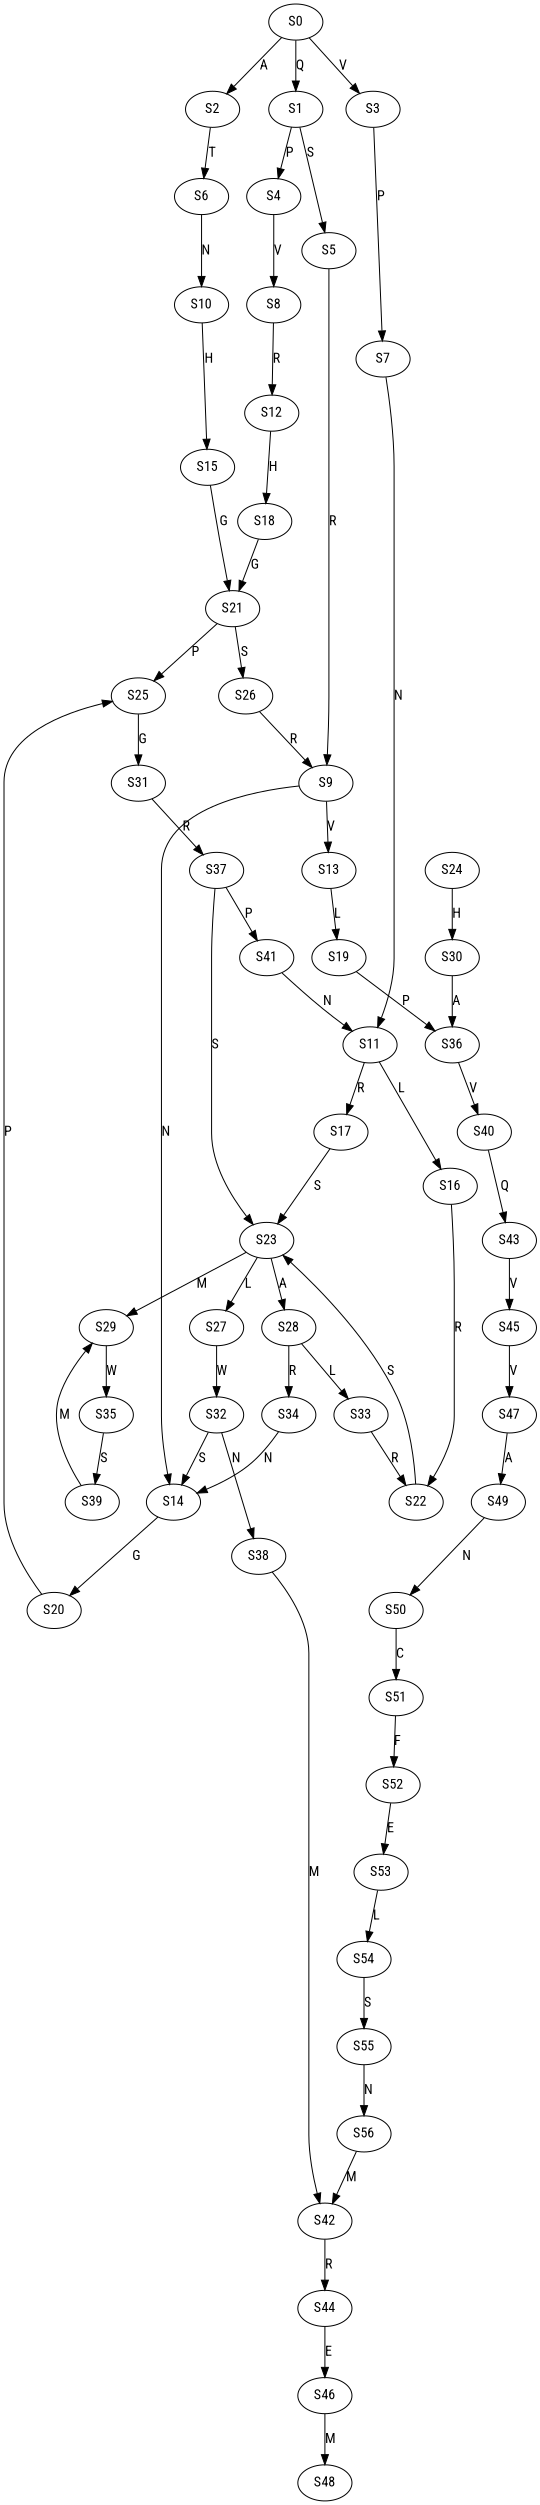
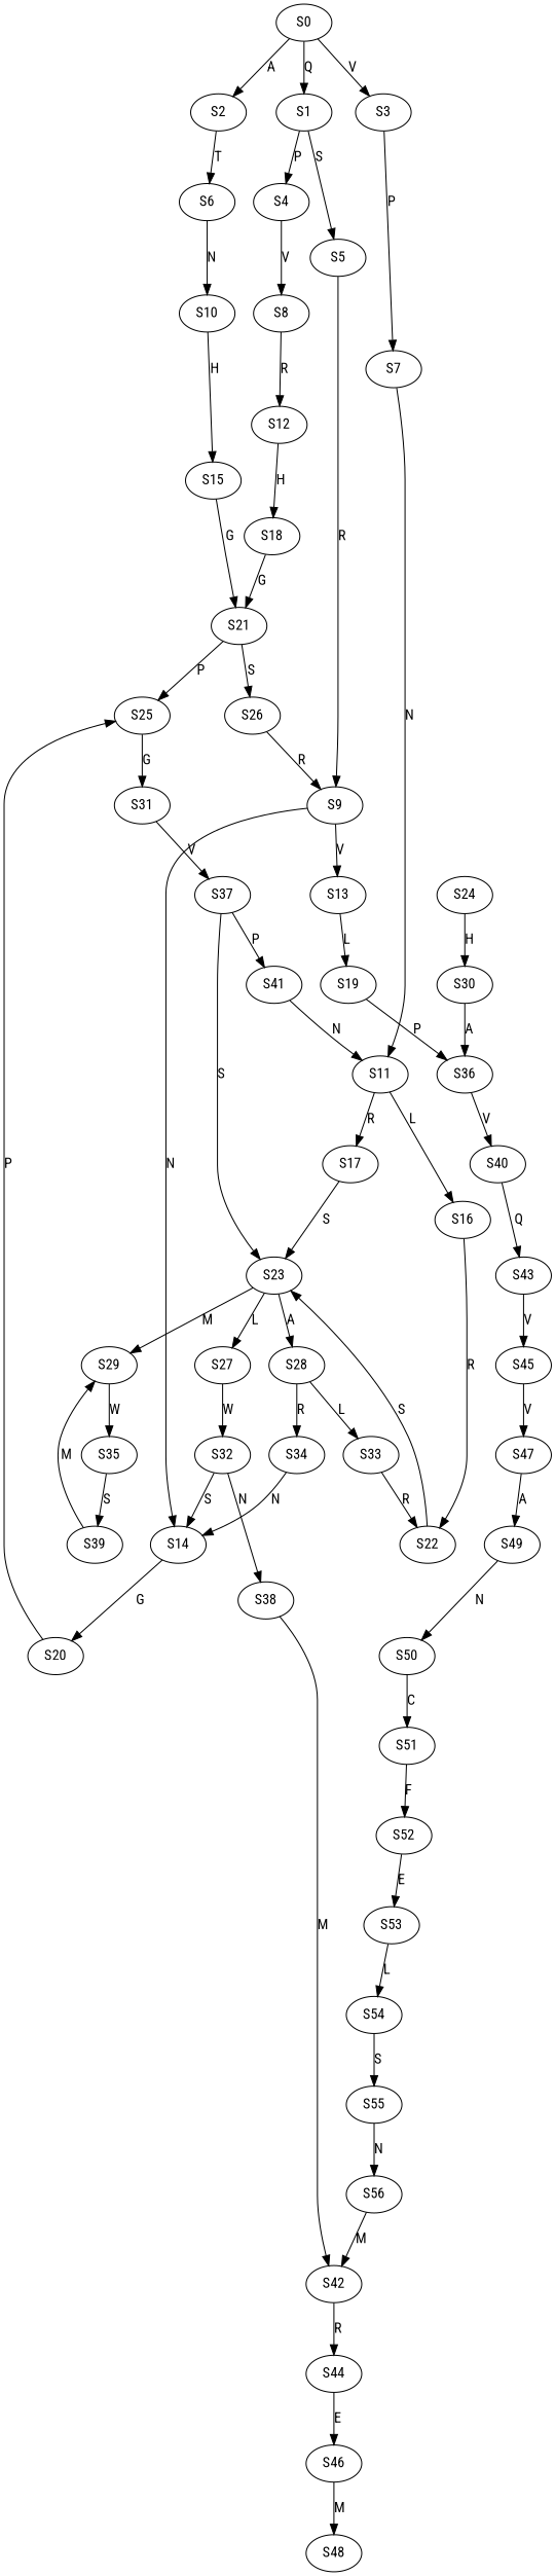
  strict digraph {
    fontname="Roboto Condensed"
    node [fontname="Roboto Condensed"]
    edge [fontname="Roboto Condensed"]
    S0
    S1
    S2
    S3
    S4
    S5
    S6
    S7
    S8
    S9
    S10
    S11
    S12
    S13
    S14
    S15
    S16
    S17
    S18
    S19
    S20
    S21
    S22
    S23
    S36
    S25
    S26
    S27
    S28
    S29
    S24
    S30
    S31
    S32
    S33
    S34
    S35
    S37
    S38
    S39
    S40
    S41
    S42
    S43
    S44
    S45
    S46
    S47
    S48
    S49
    S50
    S51
    S52
    S53
    S54
    S55
    S56
    S0 -> S1 [label=Q]
    S0 -> S2 [label=A]
    S0 -> S3 [label=V]
    S1 -> S4 [label=P]
    S1 -> S5 [label=S]
    S2 -> S6 [label=T]
    S3 -> S7 [label=P]
    S4 -> S8 [label=V]
    S5 -> S9 [label=R]
    S6 -> S10 [label=N]
    S7 -> S11 [label=N]
    S8 -> S12 [label=R]
    S9 -> S13 [label=V]
    S9 -> S14 [label=N]
    S10 -> S15 [label=H]
    S11 -> S16 [label=L]
    S11 -> S17 [label=R]
    S12 -> S18 [label=H]
    S13 -> S19 [label=L]
    S14 -> S20 [label=G]
    S15 -> S21 [label=G]
    S16 -> S22 [label=R]
    S17 -> S23 [label=S]
    S18 -> S21 [label=G]
    S19 -> S36 [label=P]
    S20 -> S25 [label=P]
    S21 -> S25 [label=P]
    S21 -> S26 [label=S]
    S22 -> S23 [label=S]
    S23 -> S27 [label=L]
    S23 -> S28 [label=A]
    S23 -> S29 [label=M]
    S36 -> S40 [label=V]
    S25 -> S31 [label=G]
    S26 -> S9 [label=R]
    S27 -> S32 [label=W]
    S28 -> S33 [label=L]
    S28 -> S34 [label=R]
    S29 -> S35 [label=W]
    S24 -> S30 [label=H]
    S30 -> S36 [label=A]
-   S31 -> S37 [label=R]
+   S31 -> S37 [label=V]
    S32 -> S14 [label=S]
    S32 -> S38 [label=N]
    S33 -> S22 [label=R]
    S34 -> S14 [label=N]
    S35 -> S39 [label=S]
    S37 -> S23 [label=S]
    S37 -> S41 [label=P]
    S38 -> S42 [label=M]
    S39 -> S29 [label=M]
    S40 -> S43 [label=Q]
    S41 -> S11 [label=N]
    S42 -> S44 [label=R]
    S43 -> S45 [label=V]
    S44 -> S46 [label=E]
    S45 -> S47 [label=V]
    S46 -> S48 [label=M]
    S47 -> S49 [label=A]
    S49 -> S50 [label=N]
    S50 -> S51 [label=C]
    S51 -> S52 [label=F]
    S52 -> S53 [label=E]
    S53 -> S54 [label=L]
    S54 -> S55 [label=S]
    S55 -> S56 [label=N]
    S56 -> S42 [label=M]
  }
